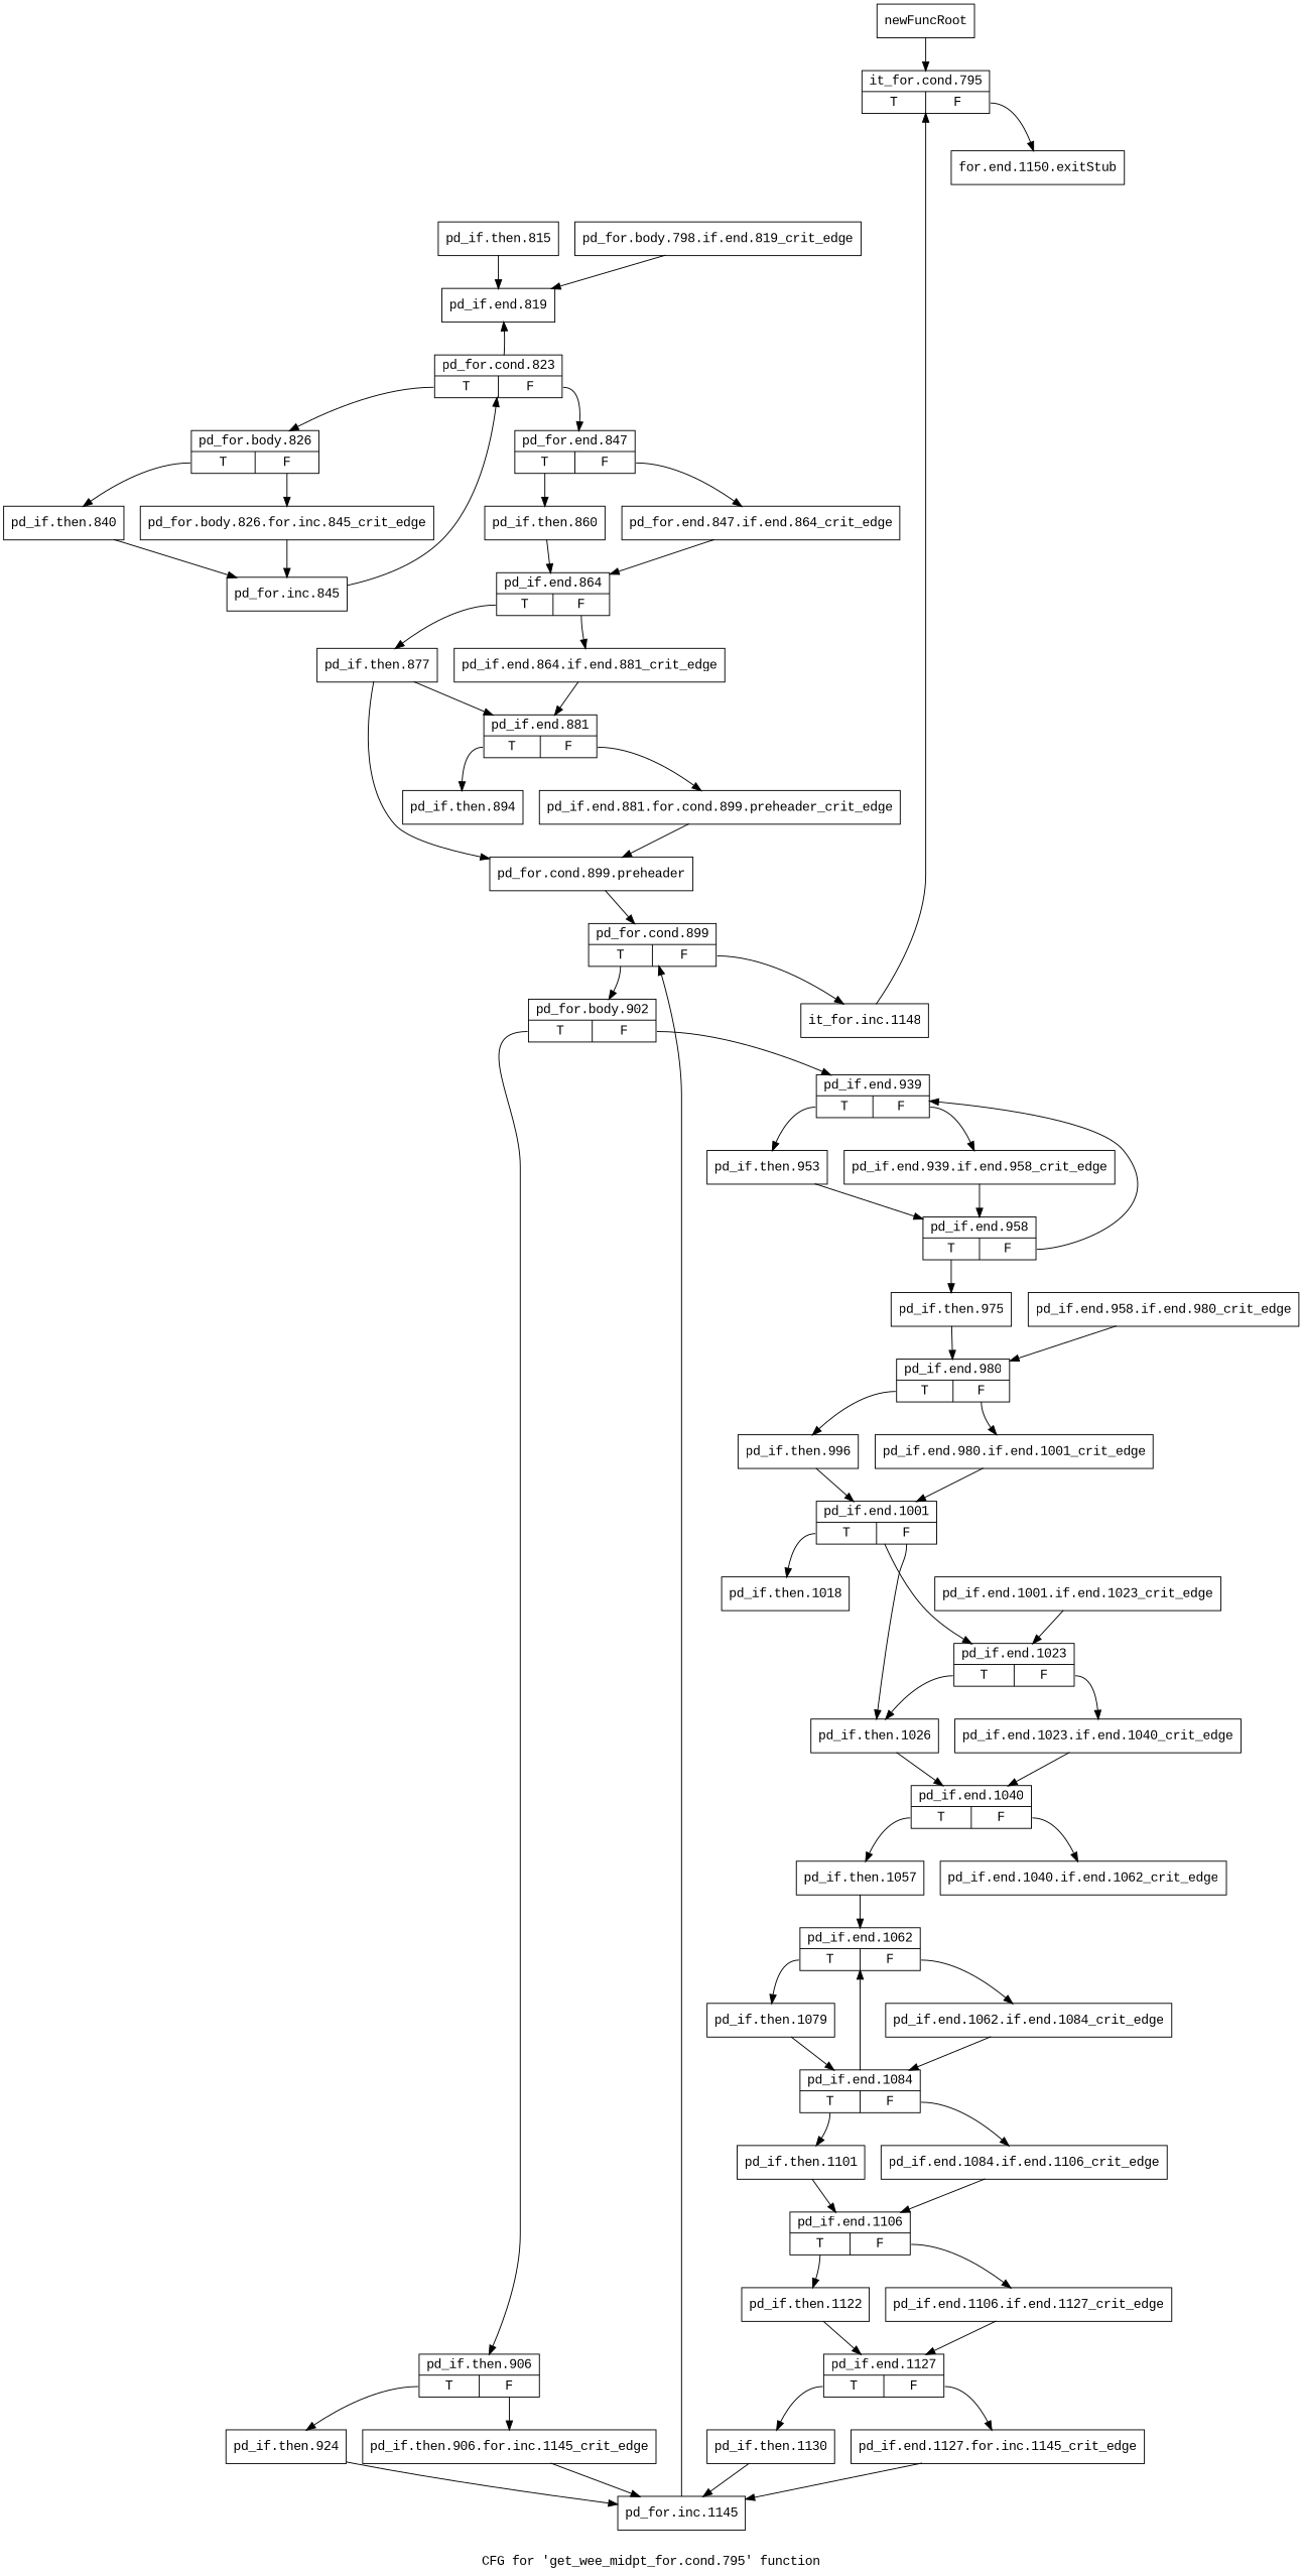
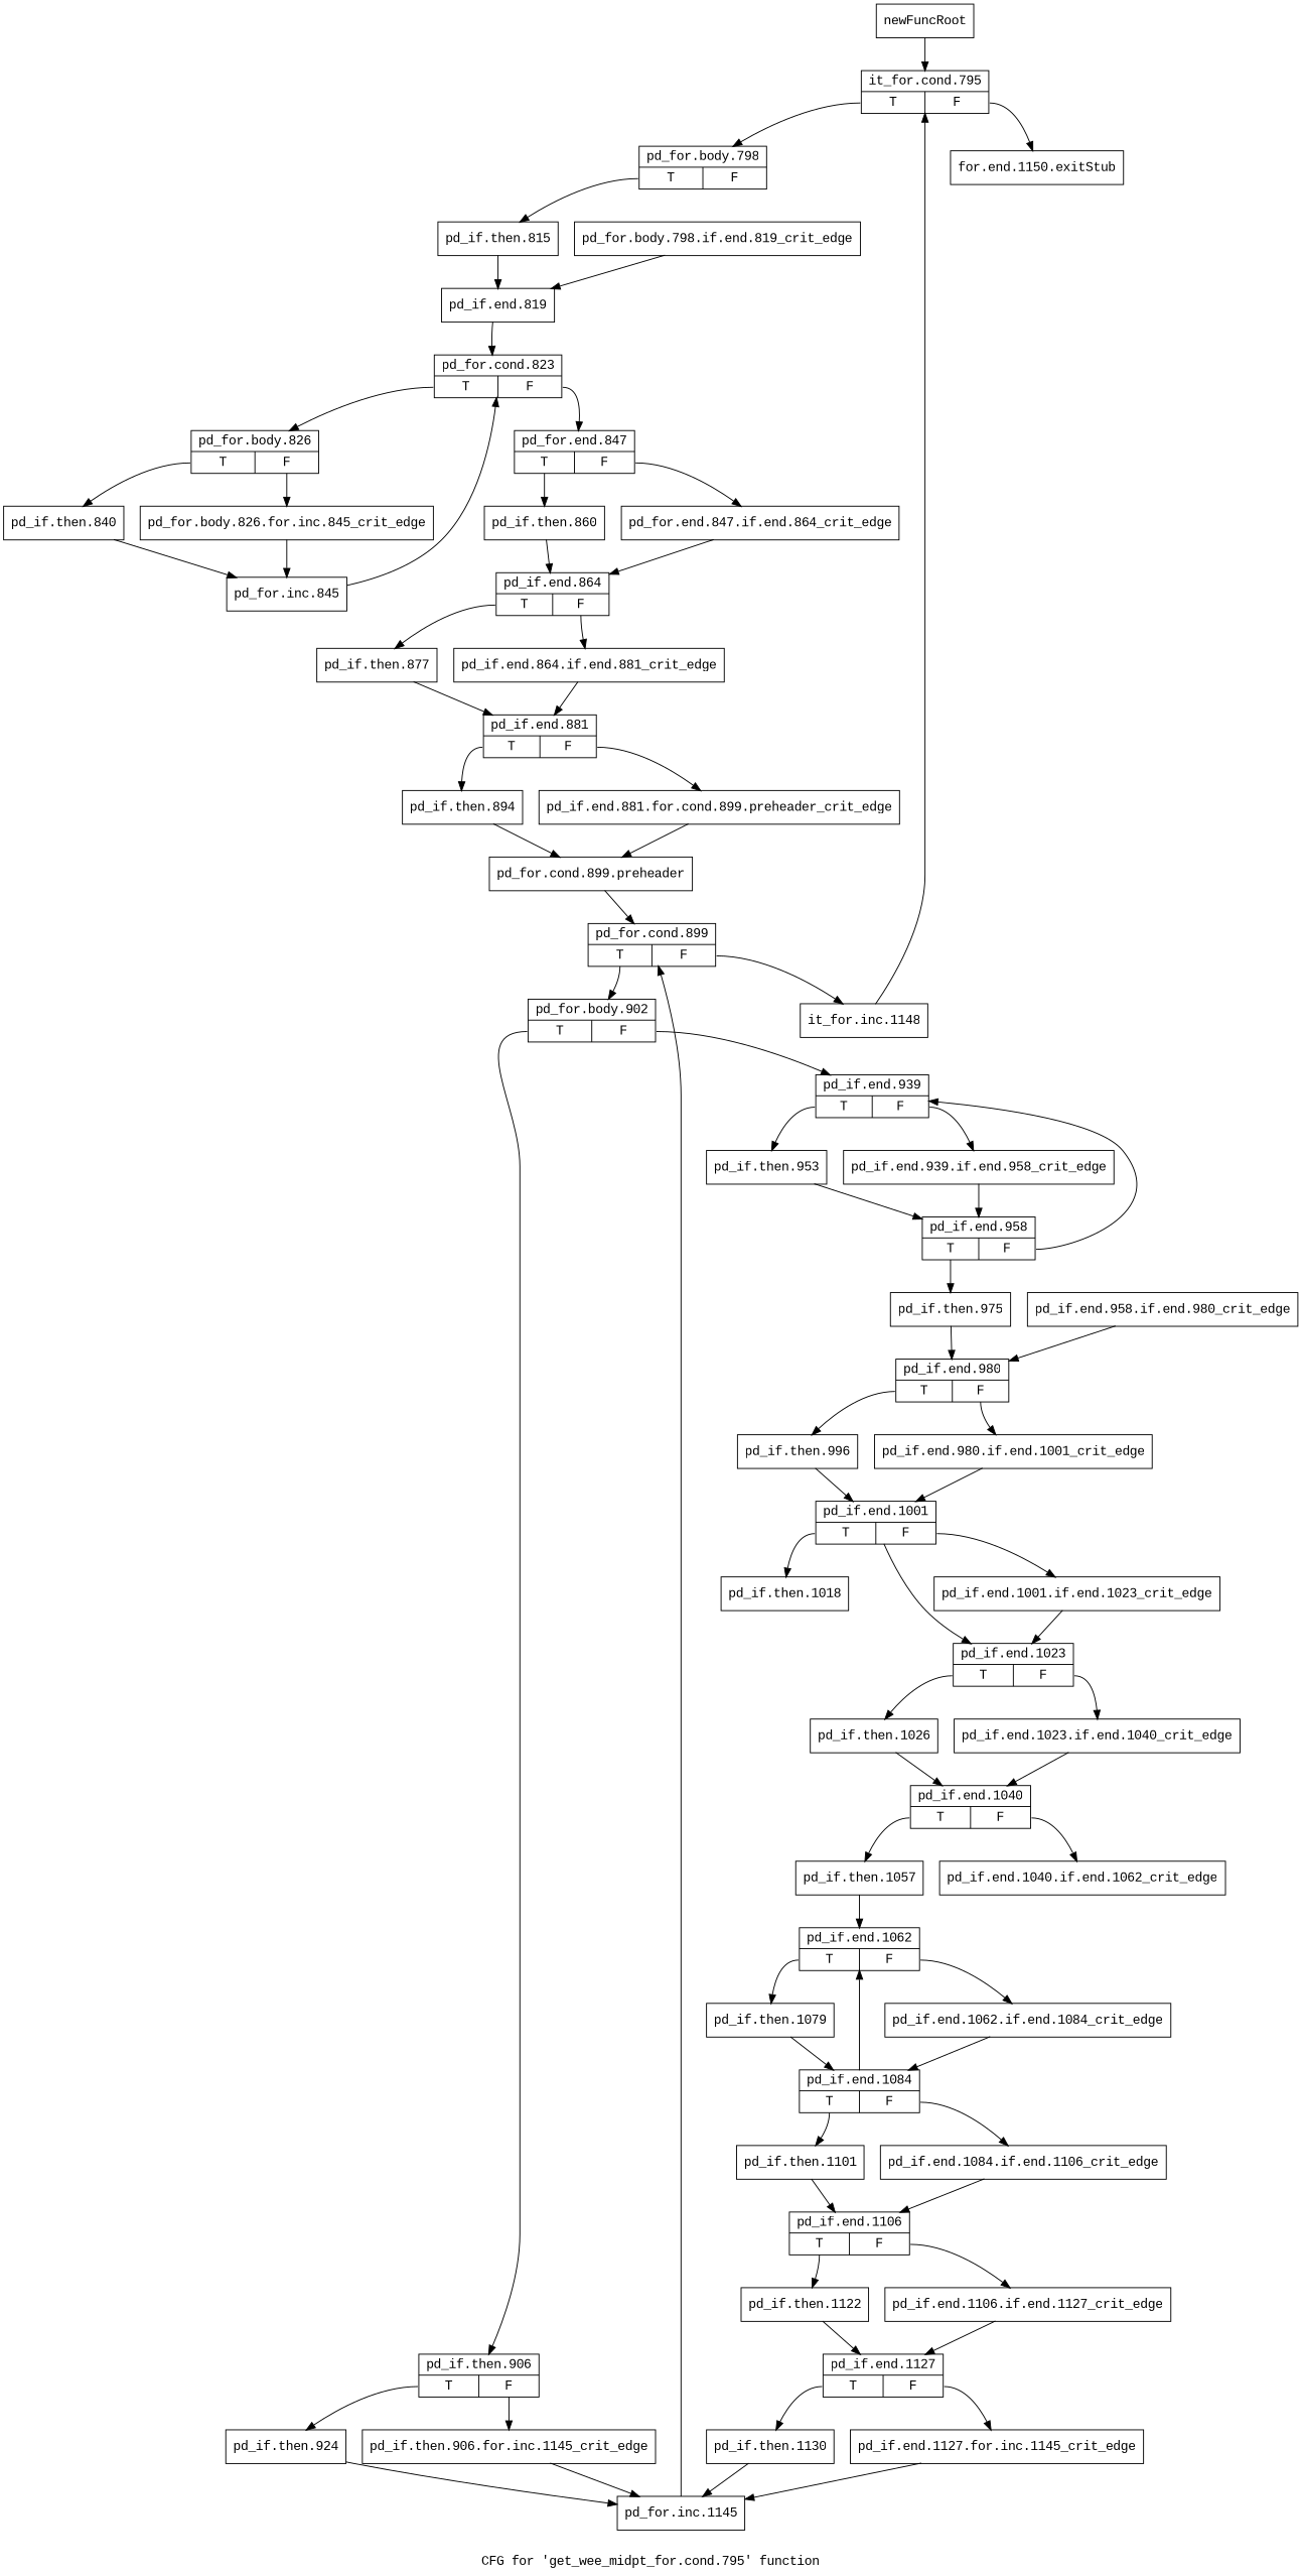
  digraph {
    fontname="Liberation Mono"
    label="CFG for 'get_wee_midpt_for.cond.795' function"
    node [fontname="Liberation Mono" shape=record]
    edge [fontname="Liberation Mono"]
    n1 [label="{newFuncRoot}"]
    n2 [label="{it_for.cond.795|{<s0>T|<s1>F}}"]
    n3 [label="{for.end.1150.exitStub}"]
+   n4 [label="{pd_for.body.798|{<s0>T|<s1>F}}"]
    n5 [label="{pd_if.then.815}"]
    n6 [label="{pd_if.end.819}"]
    n7 [label="{pd_for.body.798.if.end.819_crit_edge}"]
    n8 [label="{pd_for.cond.823|{<s0>T|<s1>F}}"]
    n9 [label="{pd_for.body.826|{<s0>T|<s1>F}}"]
    n10 [label="{pd_for.end.847|{<s0>T|<s1>F}}"]
    n11 [label="{pd_if.then.840}"]
    n12 [label="{pd_for.body.826.for.inc.845_crit_edge}"]
    n13 [label="{pd_if.then.860}"]
    n14 [label="{pd_for.end.847.if.end.864_crit_edge}"]
    n15 [label="{pd_for.inc.845}"]
    n16 [label="{pd_if.end.864|{<s0>T|<s1>F}}"]
    n17 [label="{pd_if.then.877}"]
    n18 [label="{pd_if.end.864.if.end.881_crit_edge}"]
    n19 [label="{pd_if.end.881|{<s0>T|<s1>F}}"]
    n20 [label="{pd_if.then.894}"]
    n21 [label="{pd_if.end.881.for.cond.899.preheader_crit_edge}"]
    n22 [label="{pd_for.cond.899.preheader}"]
    n23 [label="{pd_for.cond.899|{<s0>T|<s1>F}}"]
    n24 [label="{pd_for.body.902|{<s0>T|<s1>F}}"]
    n25 [label="{it_for.inc.1148}"]
    n26 [label="{pd_if.then.906|{<s0>T|<s1>F}}"]
    n27 [label="{pd_if.end.939|{<s0>T|<s1>F}}"]
    n28 [label="{pd_if.then.924}"]
    n29 [label="{pd_if.then.906.for.inc.1145_crit_edge}"]
    n30 [label="{pd_if.then.953}"]
    n31 [label="{pd_if.end.939.if.end.958_crit_edge}"]
    n32 [label="{pd_for.inc.1145}"]
    n33 [label="{pd_if.end.958|{<s0>T|<s1>F}}"]
    n34 [label="{pd_if.then.975}"]
    n35 [label="{pd_if.end.980|{<s0>T|<s1>F}}"]
    n36 [label="{pd_if.end.958.if.end.980_crit_edge}"]
    n37 [label="{pd_if.then.996}"]
    n38 [label="{pd_if.end.980.if.end.1001_crit_edge}"]
    n39 [label="{pd_if.end.1001|{<s0>T|<s1>F}}"]
    n40 [label="{pd_if.then.1018}"]
    n41 [label="{pd_if.end.1001.if.end.1023_crit_edge}"]
    n42 [label="{pd_if.end.1023|{<s0>T|<s1>F}}"]
    n43 [label="{pd_if.then.1026}"]
    n44 [label="{pd_if.end.1023.if.end.1040_crit_edge}"]
    n45 [label="{pd_if.end.1040|{<s0>T|<s1>F}}"]
    n46 [label="{pd_if.then.1057}"]
    n47 [label="{pd_if.end.1040.if.end.1062_crit_edge}"]
    n48 [label="{pd_if.end.1062|{<s0>T|<s1>F}}"]
    n49 [label="{pd_if.then.1079}"]
    n50 [label="{pd_if.end.1062.if.end.1084_crit_edge}"]
    n51 [label="{pd_if.end.1084|{<s0>T|<s1>F}}"]
    n52 [label="{pd_if.then.1101}"]
    n53 [label="{pd_if.end.1084.if.end.1106_crit_edge}"]
    n54 [label="{pd_if.end.1106|{<s0>T|<s1>F}}"]
    n55 [label="{pd_if.then.1122}"]
    n56 [label="{pd_if.end.1106.if.end.1127_crit_edge}"]
    n57 [label="{pd_if.end.1127|{<s0>T|<s1>F}}"]
    n58 [label="{pd_if.then.1130}"]
    n59 [label="{pd_if.end.1127.for.inc.1145_crit_edge}"]
    n1 -> n2
    n2 -> n3 [tailport=s1]
+   n2 -> n4 [tailport=s0]
+   n4 -> n5 [tailport=s0]
    n5 -> n6
-   n8 -> n6
+   n6 -> n8
    n7 -> n6
    n8 -> n9 [tailport=s0]
    n8 -> n10 [tailport=s1]
    n9 -> n11 [tailport=s0]
    n9 -> n12 [tailport=s1]
    n10 -> n13 [tailport=s0]
    n10 -> n14 [tailport=s1]
    n11 -> n15
    n12 -> n15
    n13 -> n16
    n14 -> n16
    n15 -> n8
    n16 -> n17 [tailport=s0]
    n16 -> n18 [tailport=s1]
    n17 -> n19
    n18 -> n19
    n19 -> n20 [tailport=s0]
    n19 -> n21 [tailport=s1]
-   n17 -> n22
+   n20 -> n22
    n21 -> n22
    n22 -> n23
    n23 -> n24 [tailport=s0]
    n23 -> n25 [tailport=s1]
    n24 -> n26 [tailport=s0]
    n24 -> n27 [tailport=s1]
    n25 -> n2
    n26 -> n28 [tailport=s0]
    n26 -> n29 [tailport=s1]
    n27 -> n30 [tailport=s0]
    n27 -> n31 [tailport=s1]
    n28 -> n32
    n29 -> n32
    n30 -> n33
    n31 -> n33
    n32 -> n23
    n33 -> n27 [tailport=s1]
    n33 -> n34 [tailport=s0]
    n34 -> n35
    n35 -> n37 [tailport=s0]
    n35 -> n38 [tailport=s1]
    n36 -> n35
    n37 -> n39
    n38 -> n39
    n39 -> n40 [tailport=s0]
-   n39 -> n43 [tailport=s1]
+   n39 -> n41 [tailport=s1]
    n39 -> n42
    n41 -> n42
    n42 -> n43 [tailport=s0]
    n42 -> n44 [tailport=s1]
    n43 -> n45
    n44 -> n45
    n45 -> n46 [tailport=s0]
    n45 -> n47 [tailport=s1]
    n46 -> n48
    n48 -> n49 [tailport=s0]
    n48 -> n50 [tailport=s1]
    n49 -> n51
    n50 -> n51
    n51 -> n48
    n51 -> n52 [tailport=s0]
    n51 -> n53 [tailport=s1]
    n52 -> n54
    n53 -> n54
    n54 -> n55 [tailport=s0]
    n54 -> n56 [tailport=s1]
    n55 -> n57
    n56 -> n57
    n57 -> n58 [tailport=s0]
    n57 -> n59 [tailport=s1]
    n58 -> n32
    n59 -> n32
  }
